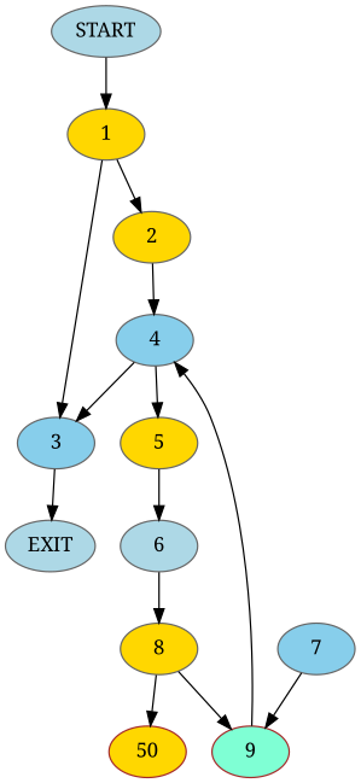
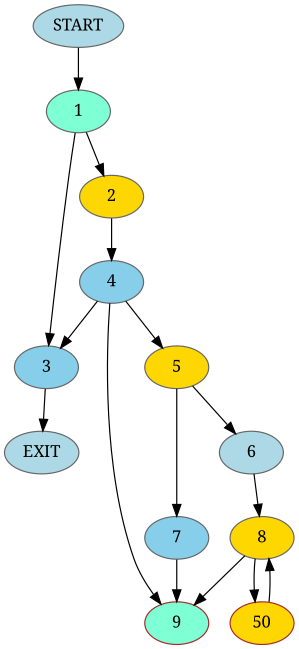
  digraph {
    fontname="Noto Serif"
    node [color=gray40 fillcolor=gold fontname="Noto Serif" style=filled]
    edge [fontname="Noto Serif"]
    n1 [fillcolor=lightblue label=START]
-   1
+   1 [fillcolor=aquamarine]
    2
    3 [fillcolor=skyblue]
    n5 [fillcolor=lightblue label=EXIT]
    4 [fillcolor=skyblue]
    5
    6 [fillcolor=lightblue]
    7 [fillcolor=skyblue]
    8
    9 [color=brown fillcolor=aquamarine]
    n12 [color=brown label=50]
    n1 -> 1
    1 -> 2
    1 -> 3
    2 -> 4
    3 -> n5
    4 -> 3
    4 -> 5
    5 -> 6
+   5 -> 7
    6 -> 8
    7 -> 9
    8 -> 9
    8 -> n12
-   9 -> 4
+   4 -> 9
+   n12 -> 8
  }
